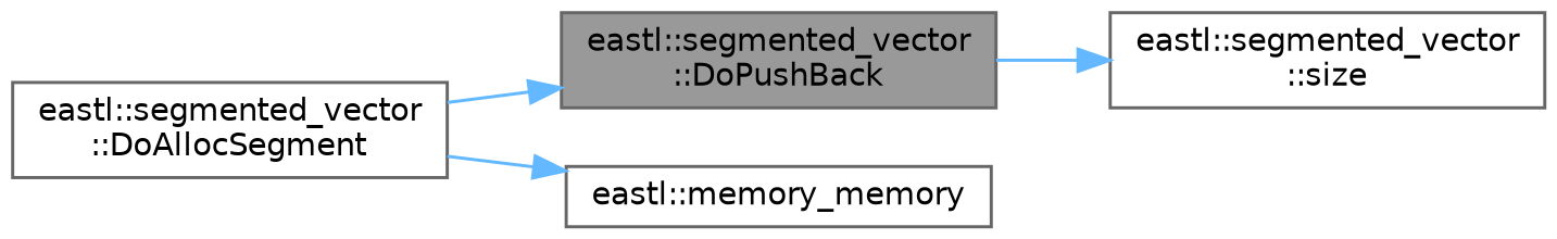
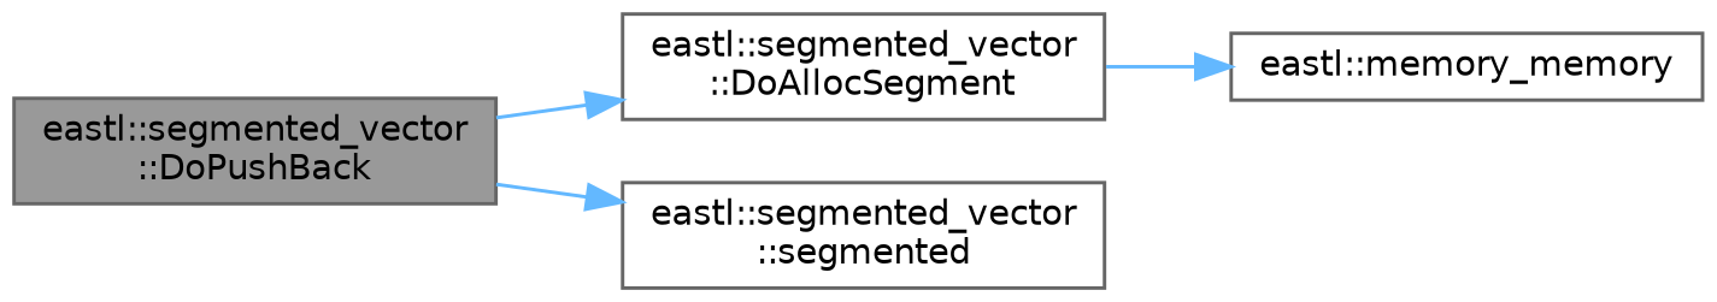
  digraph {
    rankdir=LR
    node [color=grey40 fillcolor=white fontname=Helvetica fontsize=10 shape=box style=filled]
    edge [color=steelblue1 fontname=Helvetica fontsize=10 labelfontname=Helvetica labelfontsize=10 style=solid]
    n1 [color=gray40 fillcolor=grey60 fontcolor=black height=0.2 label="eastl::segmented_vector\l::DoPushBack" width=0.4]
    n2 [height=0.2 label="eastl::segmented_vector\l::DoAllocSegment" width=0.4]
-   n3 [height=0.2 label="eastl::segmented_vector\l::size" width=0.4]
+   n3 [height=0.2 label="eastl::segmented_vector\l::segmented" width=0.4]
    n4 [height=0.2 label="eastl::memory_memory" width=0.4]
-   n2 -> n1
+   n1 -> n2
    n1 -> n3
    n2 -> n4
  }
